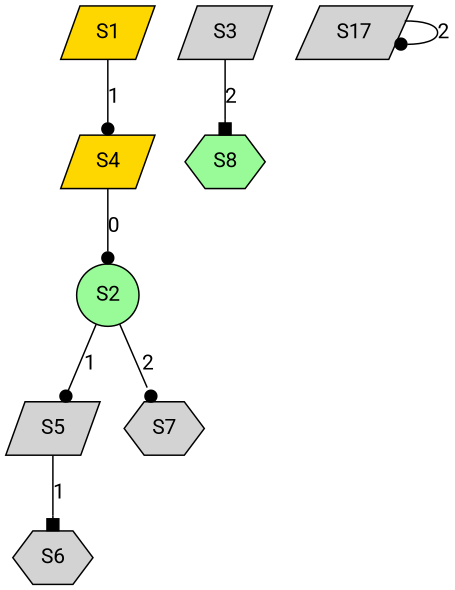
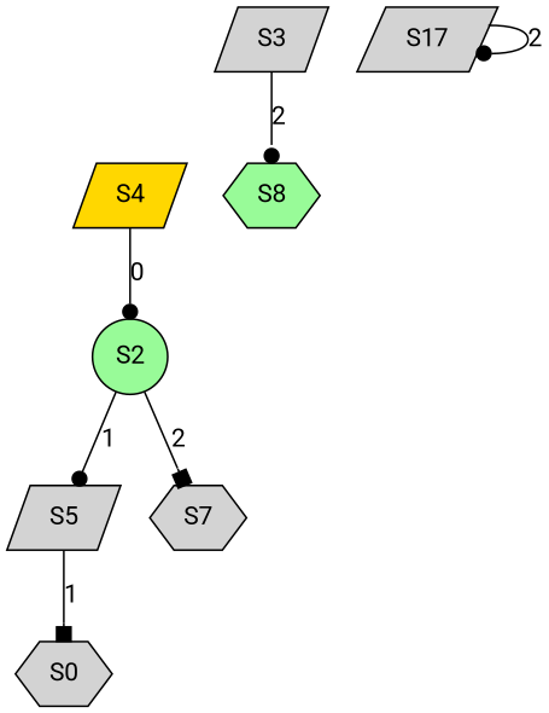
  strict digraph {
    fontname=Roboto
    node [fillcolor=lightgrey fontname=Roboto shape=parallelogram style=filled]
    edge [arrowhead=dot fontname=Roboto]
    S2 [fillcolor=palegreen shape=circle]
    S4 [fillcolor=gold]
    S5
    S7 [shape=hexagon]
-   S6 [shape=hexagon]
+   S6 [shape=hexagon label=S0]
    S3
    S8 [fillcolor=palegreen shape=hexagon]
-   S1 [fillcolor=gold]
    n9 [label=S17]
    S2 -> S5 [label=1]
-   S2 -> S7 [label=2]
+   S2 -> S7 [arrowhead=box label=2]
    S4 -> S2 [label=0]
    S5 -> S6 [arrowhead=box label=1]
-   S3 -> S8 [arrowhead=box label=2]
-   S1 -> S4 [label=1]
+   S3 -> S8 [label=2]
    n9 -> n9 [label=2]
  }
